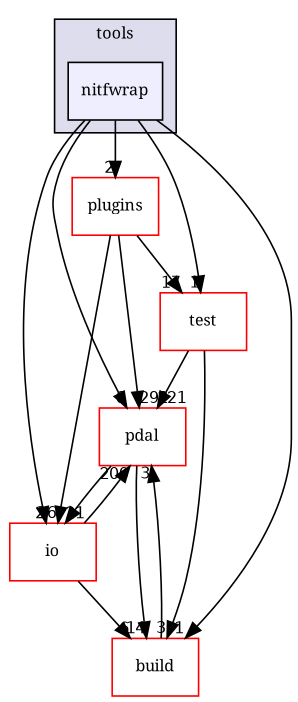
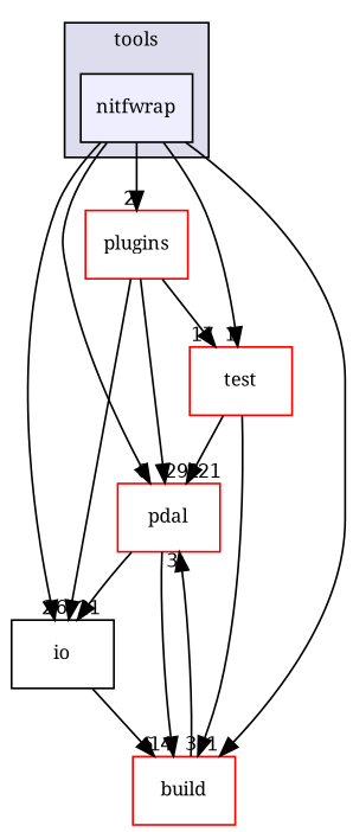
  digraph {
    compound=true
    fontname="Noto Serif"
    node [fillcolor=white fontname="Noto Serif" fontsize=10 shape=box style=filled color=red]
    edge [fontname="Noto Serif" headlabel=6 labeldistance=1.5 labelfontname=Helvetica labelfontsize=10]
    n1 [fillcolor="#eeeeff" label=nitfwrap pencolor=black color=""]
    n2 [label=pdal]
    n3 [label=plugins]
    n4 [label=test]
    n5 [label=build]
-   n6 [label=io fillcolor="" style=""]
+   n6 [label=io fillcolor="" style="" color=""]
    subgraph cluster_1 {
      bgcolor="#ddddee"
      fontsize=10
      label=tools
      pencolor=black
      n1
    }
    n1 -> n2
    n1 -> n3 [headlabel=2]
    n1 -> n4 [headlabel=1]
    n1 -> n5 [headlabel=1]
    n1 -> n6 [headlabel=2]
    n2 -> n5 [headlabel=14]
    n2 -> n6 [headlabel=21]
    n3 -> n2 [headlabel=292]
    n3 -> n4 [headlabel=17]
    n3 -> n6 [headlabel=16]
    n4 -> n2 [headlabel=221]
    n4 -> n5 [headlabel=3]
    n5 -> n2 [headlabel=3]
-   n6 -> n2 [headlabel=200]
    n6 -> n5
  }
